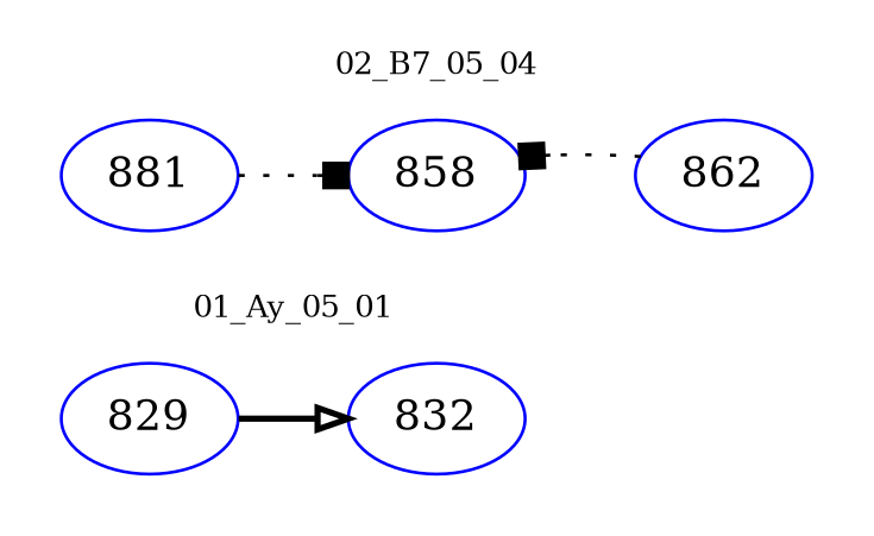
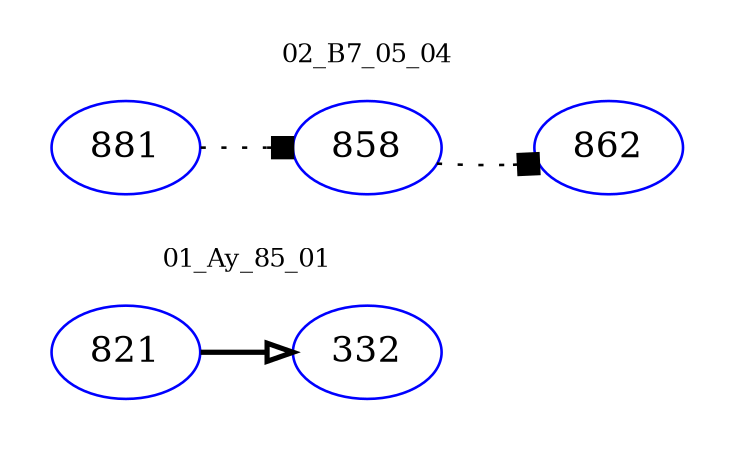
  digraph {
    rankdir=LR
    node [color=blue]
    edge [arrowhead=box color=black style=dotted]
-   n1 [label=829]
-   n2 [label=832]
+   n1 [label=821]
+   n2 [label=332]
    n3 [label=881]
    n4 [label=858]
    n5 [label=862]
    subgraph cluster_1 {
      color=white
      fontsize=10
-     label="01_Ay_05_01"
+     label="01_Ay_85_01"
      n1
      n2
    }
    subgraph cluster_2 {
      color=white
      fontsize=10
      label="02_B7_05_04"
      n3
      n4
      n5
    }
    n1 -> n2 [arrowhead=onormal style=bold]
    n3 -> n4
-   n5 -> n4
+   n4 -> n5
  }
